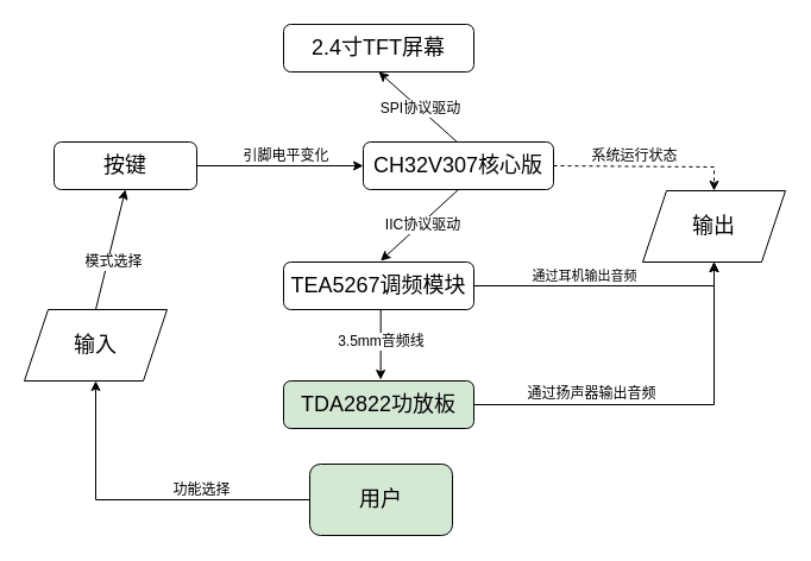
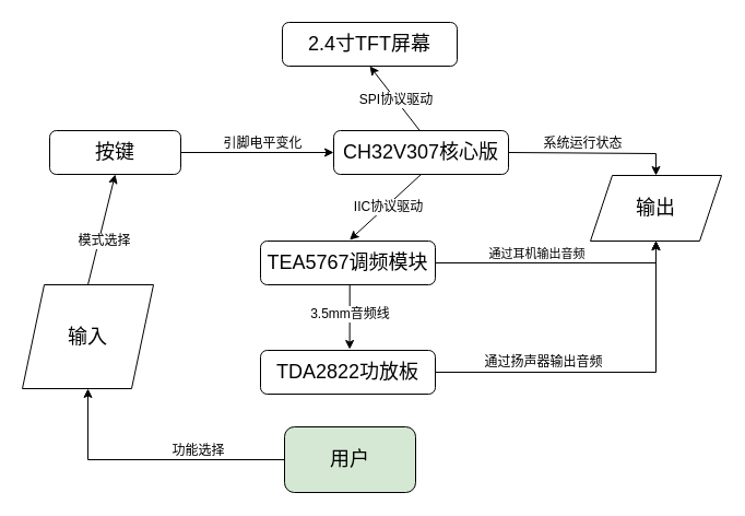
  <mxCell id="0" />
  <mxCell id="1" parent="0" />
  <mxCell id="2" value="&lt;font style=&quot;font-size: 18px;&quot;&gt;按键&lt;/font&gt;" style="rounded=1;whiteSpace=wrap;html=1;fontSize=12;glass=0;strokeWidth=1;shadow=0;" parent="1" vertex="1"><mxGeometry x="45" y="119" width="120" height="40" as="geometry" /></mxCell>
- <mxCell id="3" value="&lt;font style=&quot;font-size: 18px;&quot;&gt;输入&lt;/font&gt;" style="shape=parallelogram;perimeter=parallelogramPerimeter;whiteSpace=wrap;html=1;fixedSize=1;" parent="1" vertex="1"><mxGeometry x="20" y="260" width="120" height="60" as="geometry" /></mxCell>
+ <mxCell id="3" value="&lt;font style=&quot;font-size: 18px;&quot;&gt;输入&lt;/font&gt;" style="shape=parallelogram;perimeter=parallelogramPerimeter;whiteSpace=wrap;html=1;fixedSize=1;" parent="1" vertex="1"><mxGeometry x="20" y="260" width="120" height="95" as="geometry" /></mxCell>
  <mxCell id="4" value="" style="endArrow=classic;html=1;rounded=0;exitX=0.5;exitY=0;exitDx=0;exitDy=0;entryX=0.5;entryY=1;entryDx=0;entryDy=0;" parent="1" source="3" target="2" edge="1"><mxGeometry width="50" height="50" relative="1" as="geometry"><mxPoint x="40" y="186" as="sourcePoint" /><mxPoint x="90" y="136" as="targetPoint" /></mxGeometry></mxCell>
  <mxCell id="5" value="&lt;font style=&quot;font-size: 12px;&quot;&gt;模式选择&lt;/font&gt;" style="edgeLabel;html=1;align=center;verticalAlign=middle;resizable=0;points=[];" parent="4" vertex="1" connectable="0"><mxGeometry x="0.164" relative="1" as="geometry"><mxPoint y="19" as="offset" /></mxGeometry></mxCell>
  <mxCell id="6" value="&lt;font style=&quot;font-size: 18px;&quot;&gt;CH32V307核心版&lt;/font&gt;" style="rounded=1;whiteSpace=wrap;html=1;fontSize=12;glass=0;strokeWidth=1;shadow=0;" parent="1" vertex="1"><mxGeometry x="305" y="119" width="160" height="40" as="geometry" /></mxCell>
  <mxCell id="7" value="" style="endArrow=classic;html=1;rounded=0;entryX=0;entryY=0.5;entryDx=0;entryDy=0;exitX=1;exitY=0.5;exitDx=0;exitDy=0;" parent="1" source="2" target="6" edge="1"><mxGeometry width="50" height="50" relative="1" as="geometry"><mxPoint x="120" y="186" as="sourcePoint" /><mxPoint x="170" y="136" as="targetPoint" /></mxGeometry></mxCell>
  <mxCell id="8" value="&lt;font style=&quot;font-size: 12px;&quot;&gt;引脚电平变化&lt;/font&gt;" style="edgeLabel;html=1;align=center;verticalAlign=middle;resizable=0;points=[];" parent="7" vertex="1" connectable="0"><mxGeometry x="0.148" y="1" relative="1" as="geometry"><mxPoint x="-6" y="-8" as="offset" /></mxGeometry></mxCell>
- <mxCell id="9" value="&lt;font style=&quot;font-size: 18px;&quot;&gt;2.4寸TFT屏幕&lt;/font&gt;" style="rounded=1;whiteSpace=wrap;html=1;fontSize=12;glass=0;strokeWidth=1;shadow=0;" parent="1" vertex="1"><mxGeometry x="238" y="20" width="160" height="40" as="geometry" /></mxCell>
+ <mxCell id="9" value="&lt;font style=&quot;font-size: 18px;&quot;&gt;2.4寸TFT屏幕&lt;/font&gt;" style="rounded=1;whiteSpace=wrap;html=1;fontSize=12;glass=0;strokeWidth=1;shadow=0;" parent="1" vertex="1"><mxGeometry x="258" y="20" width="160" height="40" as="geometry" /></mxCell>
  <mxCell id="10" value="" style="endArrow=classic;html=1;rounded=0;exitX=0.49;exitY=-0.012;exitDx=0;exitDy=0;exitPerimeter=0;entryX=0.5;entryY=1;entryDx=0;entryDy=0;" parent="1" source="6" target="9" edge="1"><mxGeometry width="50" height="50" relative="1" as="geometry"><mxPoint x="280" y="76" as="sourcePoint" /><mxPoint x="330" y="26" as="targetPoint" /></mxGeometry></mxCell>
  <mxCell id="11" value="&lt;font style=&quot;font-size: 12px;&quot;&gt;SPI协议驱动&lt;/font&gt;" style="edgeLabel;html=1;align=center;verticalAlign=middle;resizable=0;points=[];" parent="10" vertex="1" connectable="0"><mxGeometry x="-0.042" relative="1" as="geometry"><mxPoint as="offset" /></mxGeometry></mxCell>
- <mxCell id="12" value="&lt;font style=&quot;font-size: 18px;&quot;&gt;TEA5267调频模块&lt;/font&gt;" style="rounded=1;whiteSpace=wrap;html=1;fontSize=12;glass=0;strokeWidth=1;shadow=0;" parent="1" vertex="1"><mxGeometry x="238" y="220" width="160" height="40" as="geometry" /></mxCell>
+ <mxCell id="12" value="&lt;font style=&quot;font-size: 18px;&quot;&gt;TEA5767调频模块&lt;/font&gt;" style="rounded=1;whiteSpace=wrap;html=1;fontSize=12;glass=0;strokeWidth=1;shadow=0;" parent="1" vertex="1"><mxGeometry x="238" y="220" width="160" height="40" as="geometry" /></mxCell>
  <mxCell id="13" value="" style="endArrow=classic;html=1;rounded=0;entryX=0.51;entryY=-0.025;entryDx=0;entryDy=0;entryPerimeter=0;exitX=0.5;exitY=1;exitDx=0;exitDy=0;" parent="1" source="6" target="12" edge="1"><mxGeometry width="50" height="50" relative="1" as="geometry"><mxPoint x="320" y="230" as="sourcePoint" /><mxPoint x="370" y="180" as="targetPoint" /></mxGeometry></mxCell>
  <mxCell id="14" value="&lt;font style=&quot;font-size: 12px;&quot;&gt;IIC协议驱动&lt;/font&gt;" style="edgeLabel;html=1;align=center;verticalAlign=middle;resizable=0;points=[];" parent="13" vertex="1" connectable="0"><mxGeometry x="-0.043" y="1" relative="1" as="geometry"><mxPoint as="offset" /></mxGeometry></mxCell>
  <mxCell id="15" value="&lt;font style=&quot;font-size: 18px;&quot;&gt;输出&lt;/font&gt;" style="shape=parallelogram;perimeter=parallelogramPerimeter;whiteSpace=wrap;html=1;fixedSize=1;" parent="1" vertex="1"><mxGeometry x="540" y="160" width="120" height="60" as="geometry" /></mxCell>
  <mxCell id="16" value="" style="endArrow=classic;html=1;rounded=0;entryX=0.51;entryY=-0.025;entryDx=0;entryDy=0;entryPerimeter=0;exitX=0.5;exitY=1;exitDx=0;exitDy=0;" parent="1" source="19" edge="1"><mxGeometry width="50" height="50" relative="1" as="geometry"><mxPoint x="319.71" y="260" as="sourcePoint" /><mxPoint x="319.71" y="320" as="targetPoint" /></mxGeometry></mxCell>
  <mxCell id="17" value="" style="endArrow=classic;html=1;rounded=0;entryX=0.51;entryY=-0.025;entryDx=0;entryDy=0;entryPerimeter=0;exitX=0.5;exitY=1;exitDx=0;exitDy=0;" parent="1" target="19" edge="1"><mxGeometry width="50" height="50" relative="1" as="geometry"><mxPoint x="319.71" y="260" as="sourcePoint" /><mxPoint x="319.71" y="320" as="targetPoint" /></mxGeometry></mxCell>
  <mxCell id="18" value="&lt;font style=&quot;font-size: 12px;&quot;&gt;3.5mm音频线&lt;/font&gt;" style="edgeLabel;html=1;align=center;verticalAlign=middle;resizable=0;points=[];" parent="17" vertex="1" connectable="0"><mxGeometry x="-0.08" relative="1" as="geometry"><mxPoint as="offset" /></mxGeometry></mxCell>
- <mxCell id="19" value="&lt;font style=&quot;font-size: 18px;&quot;&gt;TDA2822功放板&lt;/font&gt;" style="rounded=1;whiteSpace=wrap;html=1;fontSize=12;glass=0;strokeWidth=1;shadow=0;fillColor=#d5e8d4;" parent="1" vertex="1"><mxGeometry x="238" y="320" width="160" height="40" as="geometry" /></mxCell>
- <mxCell id="20" value="" style="endArrow=classic;html=1;rounded=0;exitX=1;exitY=0.5;exitDx=0;exitDy=0;entryX=0.5;entryY=0;entryDx=0;entryDy=0;dashed=1;" parent="1" source="6" target="15" edge="1"><mxGeometry width="50" height="50" relative="1" as="geometry"><mxPoint x="420" y="180" as="sourcePoint" /><mxPoint x="470" y="130" as="targetPoint" /><Array as="points"><mxPoint x="600" y="140" /></Array></mxGeometry></mxCell>
+ <mxCell id="19" value="&lt;font style=&quot;font-size: 18px;&quot;&gt;TDA2822功放板&lt;/font&gt;" style="rounded=1;whiteSpace=wrap;html=1;fontSize=12;glass=0;strokeWidth=1;shadow=0;" parent="1" vertex="1"><mxGeometry x="238" y="320" width="160" height="40" as="geometry" /></mxCell>
+ <mxCell id="20" value="" style="endArrow=classic;html=1;rounded=0;exitX=1;exitY=0.5;exitDx=0;exitDy=0;entryX=0.5;entryY=0;entryDx=0;entryDy=0;" parent="1" source="6" target="15" edge="1"><mxGeometry width="50" height="50" relative="1" as="geometry"><mxPoint x="420" y="180" as="sourcePoint" /><mxPoint x="470" y="130" as="targetPoint" /><Array as="points"><mxPoint x="600" y="140" /></Array></mxGeometry></mxCell>
  <mxCell id="21" value="&lt;font style=&quot;font-size: 12px;&quot;&gt;系统运行状态&lt;/font&gt;" style="edgeLabel;html=1;align=center;verticalAlign=middle;resizable=0;points=[];" parent="20" vertex="1" connectable="0"><mxGeometry x="-0.252" y="4" relative="1" as="geometry"><mxPoint x="9" y="-5" as="offset" /></mxGeometry></mxCell>
  <mxCell id="22" value="" style="endArrow=classic;html=1;rounded=0;exitX=1;exitY=0.5;exitDx=0;exitDy=0;entryX=0.5;entryY=1;entryDx=0;entryDy=0;" parent="1" source="19" target="15" edge="1"><mxGeometry width="50" height="50" relative="1" as="geometry"><mxPoint x="410" y="340" as="sourcePoint" /><mxPoint x="460" y="290" as="targetPoint" /><Array as="points"><mxPoint x="600" y="340" /></Array></mxGeometry></mxCell>
  <mxCell id="23" value="&lt;font style=&quot;font-size: 12px;&quot;&gt;通过扬声器输出音频&lt;/font&gt;" style="edgeLabel;html=1;align=center;verticalAlign=middle;resizable=0;points=[];" parent="22" vertex="1" connectable="0"><mxGeometry x="-0.467" y="2" relative="1" as="geometry"><mxPoint x="12" y="-8" as="offset" /></mxGeometry></mxCell>
  <mxCell id="24" value="" style="endArrow=classic;html=1;rounded=0;exitX=1;exitY=0.5;exitDx=0;exitDy=0;entryX=0.5;entryY=1;entryDx=0;entryDy=0;" parent="1" source="12" target="15" edge="1"><mxGeometry width="50" height="50" relative="1" as="geometry"><mxPoint x="398" y="240" as="sourcePoint" /><mxPoint x="600" y="220" as="targetPoint" /><Array as="points"><mxPoint x="600" y="240" /></Array></mxGeometry></mxCell>
  <mxCell id="25" value="" style="endArrow=classic;html=1;rounded=0;exitX=1;exitY=0.5;exitDx=0;exitDy=0;entryX=0.5;entryY=1;entryDx=0;entryDy=0;" parent="1" source="12" target="15" edge="1"><mxGeometry width="50" height="50" relative="1" as="geometry"><mxPoint x="398" y="240" as="sourcePoint" /><mxPoint x="600" y="220" as="targetPoint" /><Array as="points"><mxPoint x="600" y="240" /></Array></mxGeometry></mxCell>
  <mxCell id="26" value="通过耳机输出音频" style="edgeLabel;html=1;align=center;verticalAlign=middle;resizable=0;points=[];" parent="25" vertex="1" connectable="0"><mxGeometry x="-0.384" y="-3" relative="1" as="geometry"><mxPoint x="24" y="-12" as="offset" /></mxGeometry></mxCell>
  <mxCell id="27" value="&lt;font style=&quot;font-size: 18px;&quot;&gt;用户&lt;/font&gt;" style="rounded=1;whiteSpace=wrap;html=1;fillColor=#d5e8d4;" parent="1" vertex="1"><mxGeometry x="260" y="390" width="120" height="60" as="geometry" /></mxCell>
  <mxCell id="28" value="" style="endArrow=classic;html=1;rounded=0;exitX=0;exitY=0.5;exitDx=0;exitDy=0;entryX=0.5;entryY=1;entryDx=0;entryDy=0;" parent="1" source="27" target="3" edge="1"><mxGeometry width="50" height="50" relative="1" as="geometry"><mxPoint x="55" y="350" as="sourcePoint" /><mxPoint x="105" y="300" as="targetPoint" /><Array as="points"><mxPoint x="80" y="420" /></Array></mxGeometry></mxCell>
  <mxCell id="29" value="&lt;font style=&quot;font-size: 12px;&quot;&gt;功能选择&lt;/font&gt;" style="edgeLabel;html=1;align=center;verticalAlign=middle;resizable=0;points=[];" parent="28" vertex="1" connectable="0"><mxGeometry x="-0.346" y="1" relative="1" as="geometry"><mxPoint y="-10" as="offset" /></mxGeometry></mxCell>
